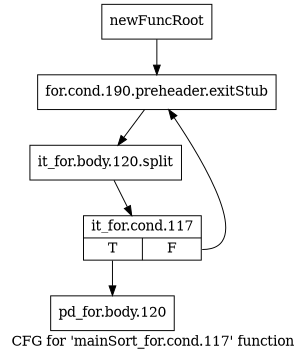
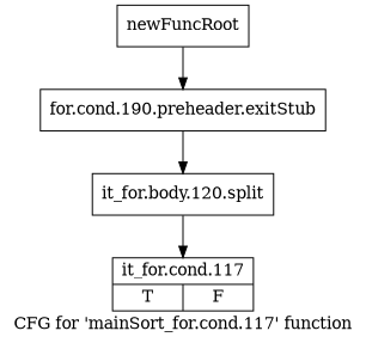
  digraph {
    label="CFG for 'mainSort_for.cond.117' function"
    node [shape=record]
    n1 [label="{newFuncRoot}"]
    n2 [label="{for.cond.190.preheader.exitStub}"]
    n3 [label="{it_for.cond.117|{<s0>T|<s1>F}}"]
-   n4 [label="{pd_for.body.120}"]
    n5 [label="{it_for.body.120.split}"]
    n1 -> n2
    n2 -> n5
-   n3 -> n2 [tailport=s1]
-   n3 -> n4 [tailport=s0]
    n5 -> n3
  }
